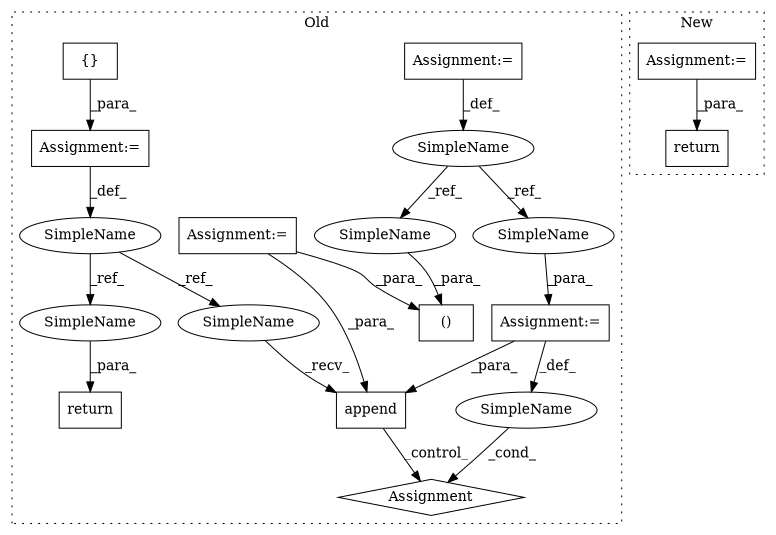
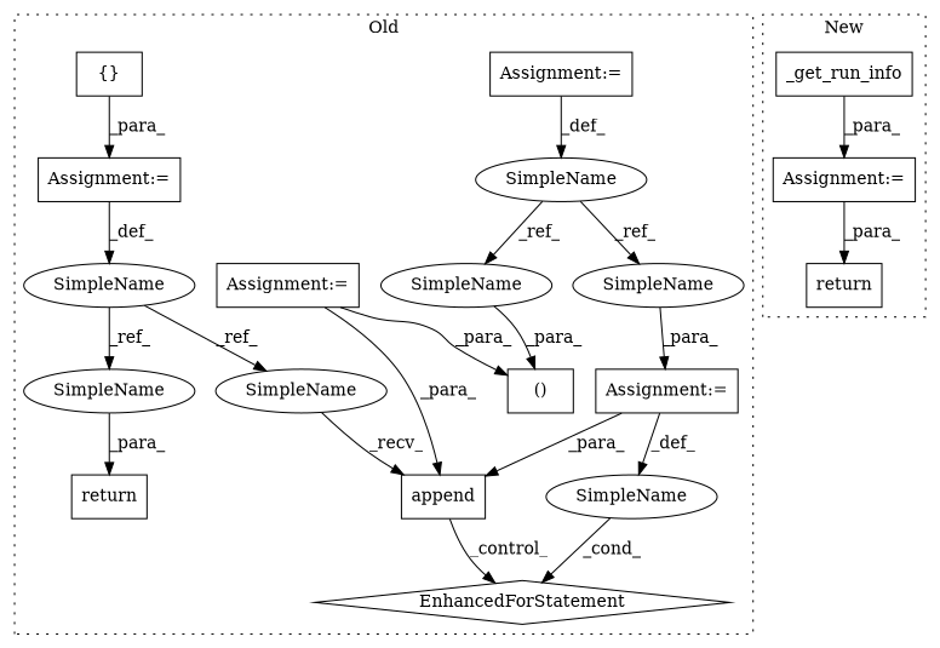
  digraph {
    node [a=42 l=9 s=28254 shape=box]
    n1 [a=106 l=33 label="()" s=28311]
    n2 [a=7 l=11 label="Assignment:=" s=28273]
    n3 [a=7 label="Assignment:="]
-   n4 [a=70 l="53,2" label=Assignment s="28409,28486" shape=diamond]
+   n4 [a=70 l="53,2" label=EnhancedForStatement s="28409,28486" shape=diamond]
    n5 [l=8 label=SimpleName s=28466 shape=ellipse]
    n6 [a=32 l="7,1" label=append s="28501,28553"]
    n7 [a=4 l=2 label="{}" s=28401]
    n8 [l=4 label=SimpleName s=28387 shape=ellipse]
    n9 [a=41 l=7 label=return s=28566]
    n10 [label=SimpleName shape=ellipse]
    n11 [a=7 l="53,2" label="Assignment:=" s="28409,28486"]
    n12 [a=7 l=1 label="Assignment:=" s=28391]
    n13 [l=4 label=SimpleName s=28573 shape=ellipse]
    n14 [l=4 label=SimpleName s=28496 shape=ellipse]
    n15 [label=SimpleName s=28335 shape=ellipse]
    n16 [label=SimpleName s=28477 shape=ellipse]
+   n17 [a=32 l="14,1" label=_get_run_info s="29069,29091"]
    n18 [a=7 l=1 label="Assignment:=" s=29063]
    n19 [a=41 l=7 label=return s=29098]
    subgraph cluster_1 {
      label=Old
      style=dotted
      n1
      n2
      n3
      n4
      n5
      n6
      n7
      n8
      n9
      n10
      n11
      n12
      n13
      n14
      n15
      n16
    }
    subgraph cluster_2 {
      label=New
      style=dotted
+     n17
      n18
      n19
    }
    n2 -> n1 [label=_para_]
    n2 -> n6 [label=_para_]
    n3 -> n10 [label=_def_]
    n5 -> n4 [label=_cond_]
    n6 -> n4 [label=_control_]
    n7 -> n12 [label=_para_]
    n8 -> n13 [label=_ref_]
    n8 -> n14 [label=_ref_]
    n10 -> n15 [label=_ref_]
    n10 -> n16 [label=_ref_]
    n11 -> n5 [label=_def_]
    n11 -> n6 [label=_para_]
    n12 -> n8 [label=_def_]
    n13 -> n9 [label=_para_]
    n14 -> n6 [label=_recv_]
    n15 -> n1 [label=_para_]
    n16 -> n11 [label=_para_]
+   n17 -> n18 [label=_para_]
    n18 -> n19 [label=_para_]
  }
